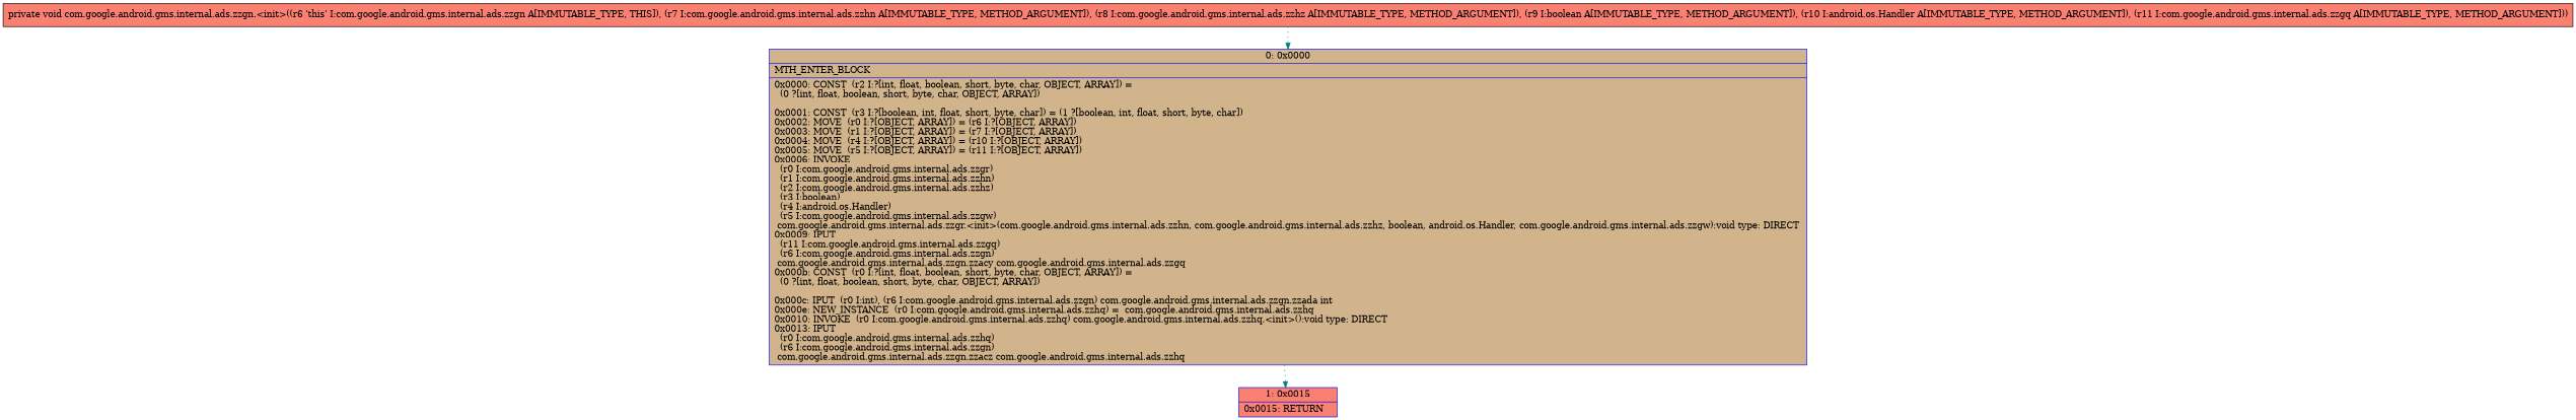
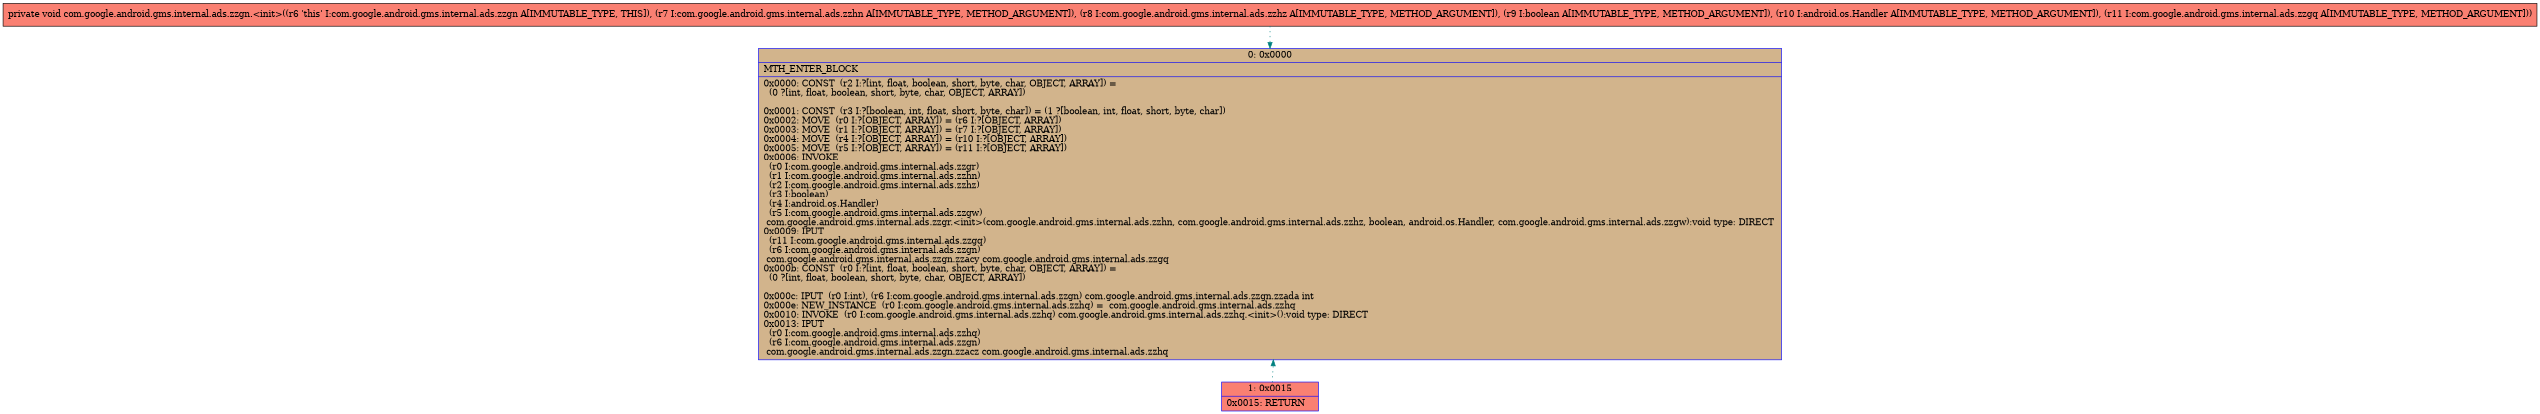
  digraph {
    node [shape=record style=filled fillcolor=salmon color=blue]
    edge [color=teal style=dotted]
    n1 [label="{0\:\ 0x0000|MTH_ENTER_BLOCK\l|0x0000: CONST  (r2 I:?[int, float, boolean, short, byte, char, OBJECT, ARRAY]) = \l  (0 ?[int, float, boolean, short, byte, char, OBJECT, ARRAY])\l \l0x0001: CONST  (r3 I:?[boolean, int, float, short, byte, char]) = (1 ?[boolean, int, float, short, byte, char]) \l0x0002: MOVE  (r0 I:?[OBJECT, ARRAY]) = (r6 I:?[OBJECT, ARRAY]) \l0x0003: MOVE  (r1 I:?[OBJECT, ARRAY]) = (r7 I:?[OBJECT, ARRAY]) \l0x0004: MOVE  (r4 I:?[OBJECT, ARRAY]) = (r10 I:?[OBJECT, ARRAY]) \l0x0005: MOVE  (r5 I:?[OBJECT, ARRAY]) = (r11 I:?[OBJECT, ARRAY]) \l0x0006: INVOKE  \l  (r0 I:com.google.android.gms.internal.ads.zzgr)\l  (r1 I:com.google.android.gms.internal.ads.zzhn)\l  (r2 I:com.google.android.gms.internal.ads.zzhz)\l  (r3 I:boolean)\l  (r4 I:android.os.Handler)\l  (r5 I:com.google.android.gms.internal.ads.zzgw)\l com.google.android.gms.internal.ads.zzgr.\<init\>(com.google.android.gms.internal.ads.zzhn, com.google.android.gms.internal.ads.zzhz, boolean, android.os.Handler, com.google.android.gms.internal.ads.zzgw):void type: DIRECT \l0x0009: IPUT  \l  (r11 I:com.google.android.gms.internal.ads.zzgq)\l  (r6 I:com.google.android.gms.internal.ads.zzgn)\l com.google.android.gms.internal.ads.zzgn.zzacy com.google.android.gms.internal.ads.zzgq \l0x000b: CONST  (r0 I:?[int, float, boolean, short, byte, char, OBJECT, ARRAY]) = \l  (0 ?[int, float, boolean, short, byte, char, OBJECT, ARRAY])\l \l0x000c: IPUT  (r0 I:int), (r6 I:com.google.android.gms.internal.ads.zzgn) com.google.android.gms.internal.ads.zzgn.zzada int \l0x000e: NEW_INSTANCE  (r0 I:com.google.android.gms.internal.ads.zzhq) =  com.google.android.gms.internal.ads.zzhq \l0x0010: INVOKE  (r0 I:com.google.android.gms.internal.ads.zzhq) com.google.android.gms.internal.ads.zzhq.\<init\>():void type: DIRECT \l0x0013: IPUT  \l  (r0 I:com.google.android.gms.internal.ads.zzhq)\l  (r6 I:com.google.android.gms.internal.ads.zzgn)\l com.google.android.gms.internal.ads.zzgn.zzacz com.google.android.gms.internal.ads.zzhq \l}" fillcolor=tan]
    n2 [label="{1\:\ 0x0015|0x0015: RETURN   \l}"]
    n3 [label="{private void com.google.android.gms.internal.ads.zzgn.\<init\>((r6 'this' I:com.google.android.gms.internal.ads.zzgn A[IMMUTABLE_TYPE, THIS]), (r7 I:com.google.android.gms.internal.ads.zzhn A[IMMUTABLE_TYPE, METHOD_ARGUMENT]), (r8 I:com.google.android.gms.internal.ads.zzhz A[IMMUTABLE_TYPE, METHOD_ARGUMENT]), (r9 I:boolean A[IMMUTABLE_TYPE, METHOD_ARGUMENT]), (r10 I:android.os.Handler A[IMMUTABLE_TYPE, METHOD_ARGUMENT]), (r11 I:com.google.android.gms.internal.ads.zzgq A[IMMUTABLE_TYPE, METHOD_ARGUMENT])) }" color=black]
-   n1 -> n2
+   n2 -> n1
    n3 -> n1
  }
